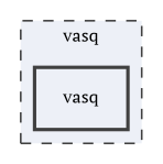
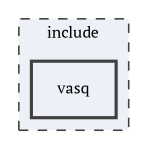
  digraph {
    compound=true
    fontname="PT Serif"
    n1 [color=grey25 fillcolor="#edf0f7" fontname="PT Serif" fontsize=10 label=vasq shape=box style="filled,bold,"]
    subgraph cluster_1 {
      bgcolor="#edf0f7"
      fontsize=10
-     label=vasq
+     label=include
      pencolor=grey25
      style="filled,dashed,"
      n1
    }
  }
